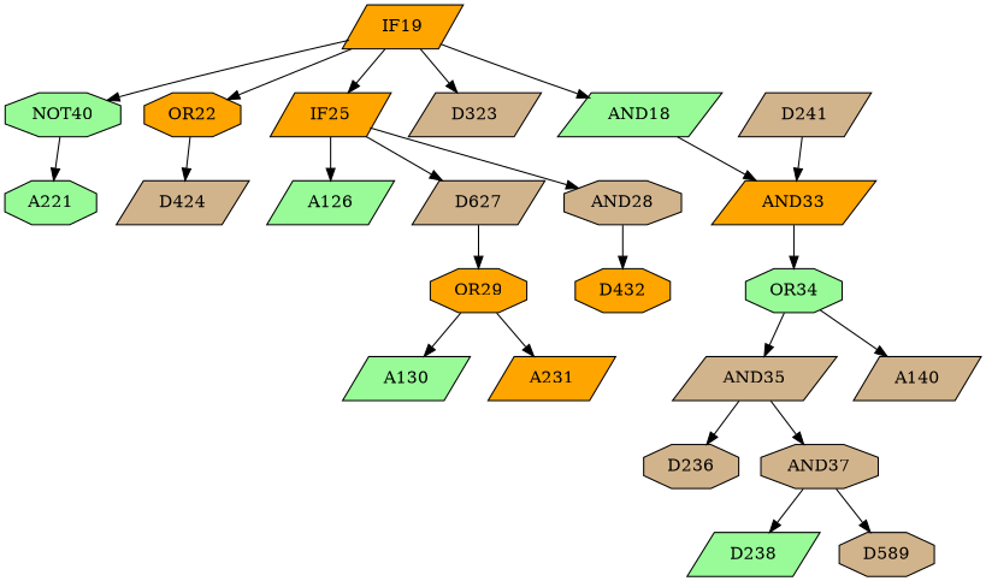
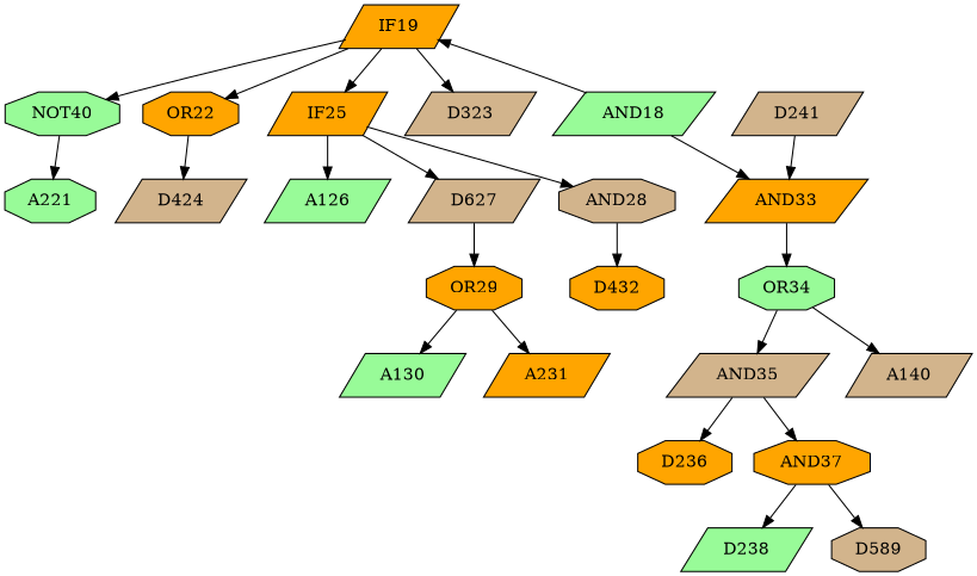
  digraph {
    fontname="DejaVu Serif"
    node [fillcolor=tan fontname="DejaVu Serif" shape=parallelogram style=filled]
    edge [fontname="DejaVu Serif"]
    n1 [fillcolor=palegreen label=NOT40 shape=octagon]
    A221 [fillcolor=palegreen shape=octagon]
    IF19 [fillcolor=orange]
    OR22 [fillcolor=orange shape=octagon]
    IF25 [fillcolor=orange]
    D323
    D424
    A126 [fillcolor=palegreen]
    D627
    AND28 [shape=octagon]
    OR29 [fillcolor=orange shape=octagon]
    D432 [fillcolor=orange shape=octagon]
    A130 [fillcolor=palegreen]
    A231 [fillcolor=orange]
    AND18 [fillcolor=palegreen]
    AND33 [fillcolor=orange]
    OR34 [fillcolor=palegreen shape=octagon]
-   D236 [shape=octagon]
+   D236 [fillcolor=orange shape=octagon]
    AND35
-   AND37 [shape=octagon]
+   AND37 [fillcolor=orange shape=octagon]
    D238 [fillcolor=palegreen]
    n22 [label=D589 shape=octagon]
    A140
    D241
    n1 -> A221
    IF19 -> n1
    IF19 -> OR22
    IF19 -> IF25
    IF19 -> D323
    OR22 -> D424
    IF25 -> A126
    IF25 -> D627
    IF25 -> AND28
    D627 -> OR29
    AND28 -> D432
    OR29 -> A130
    OR29 -> A231
-   IF19 -> AND18
+   AND18 -> IF19
    AND18 -> AND33
    AND33 -> OR34
    OR34 -> AND35
    OR34 -> A140
    AND35 -> D236
    AND35 -> AND37
    AND37 -> D238
    AND37 -> n22
    D241 -> AND33
  }
